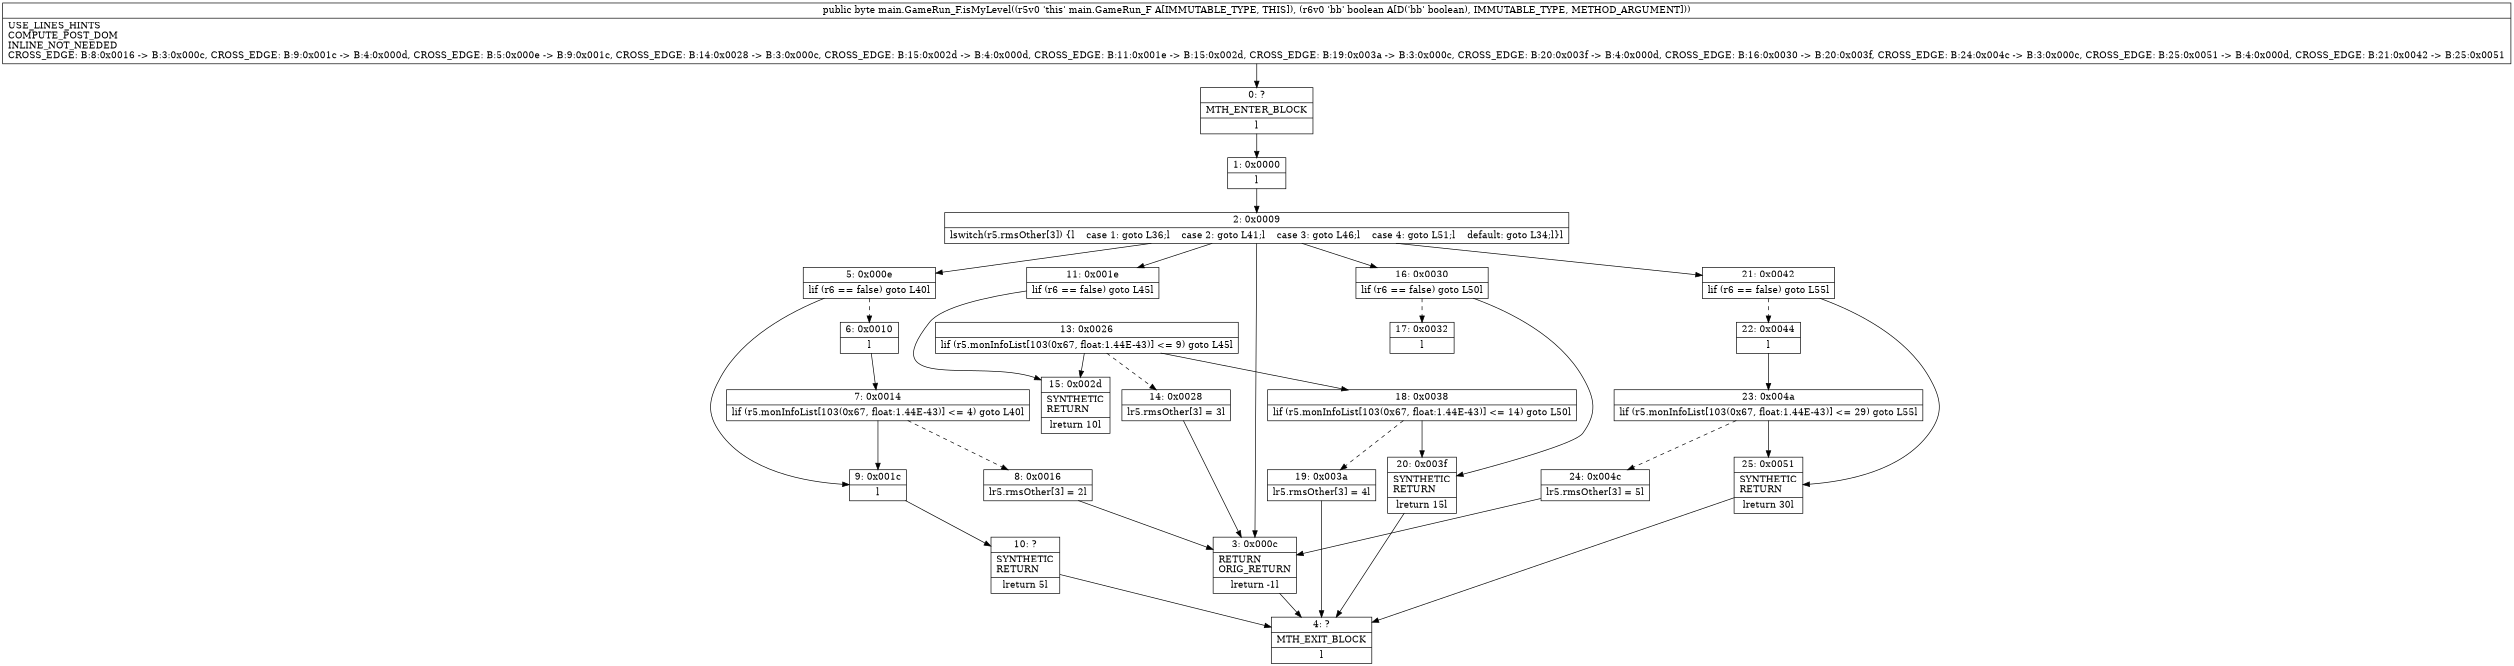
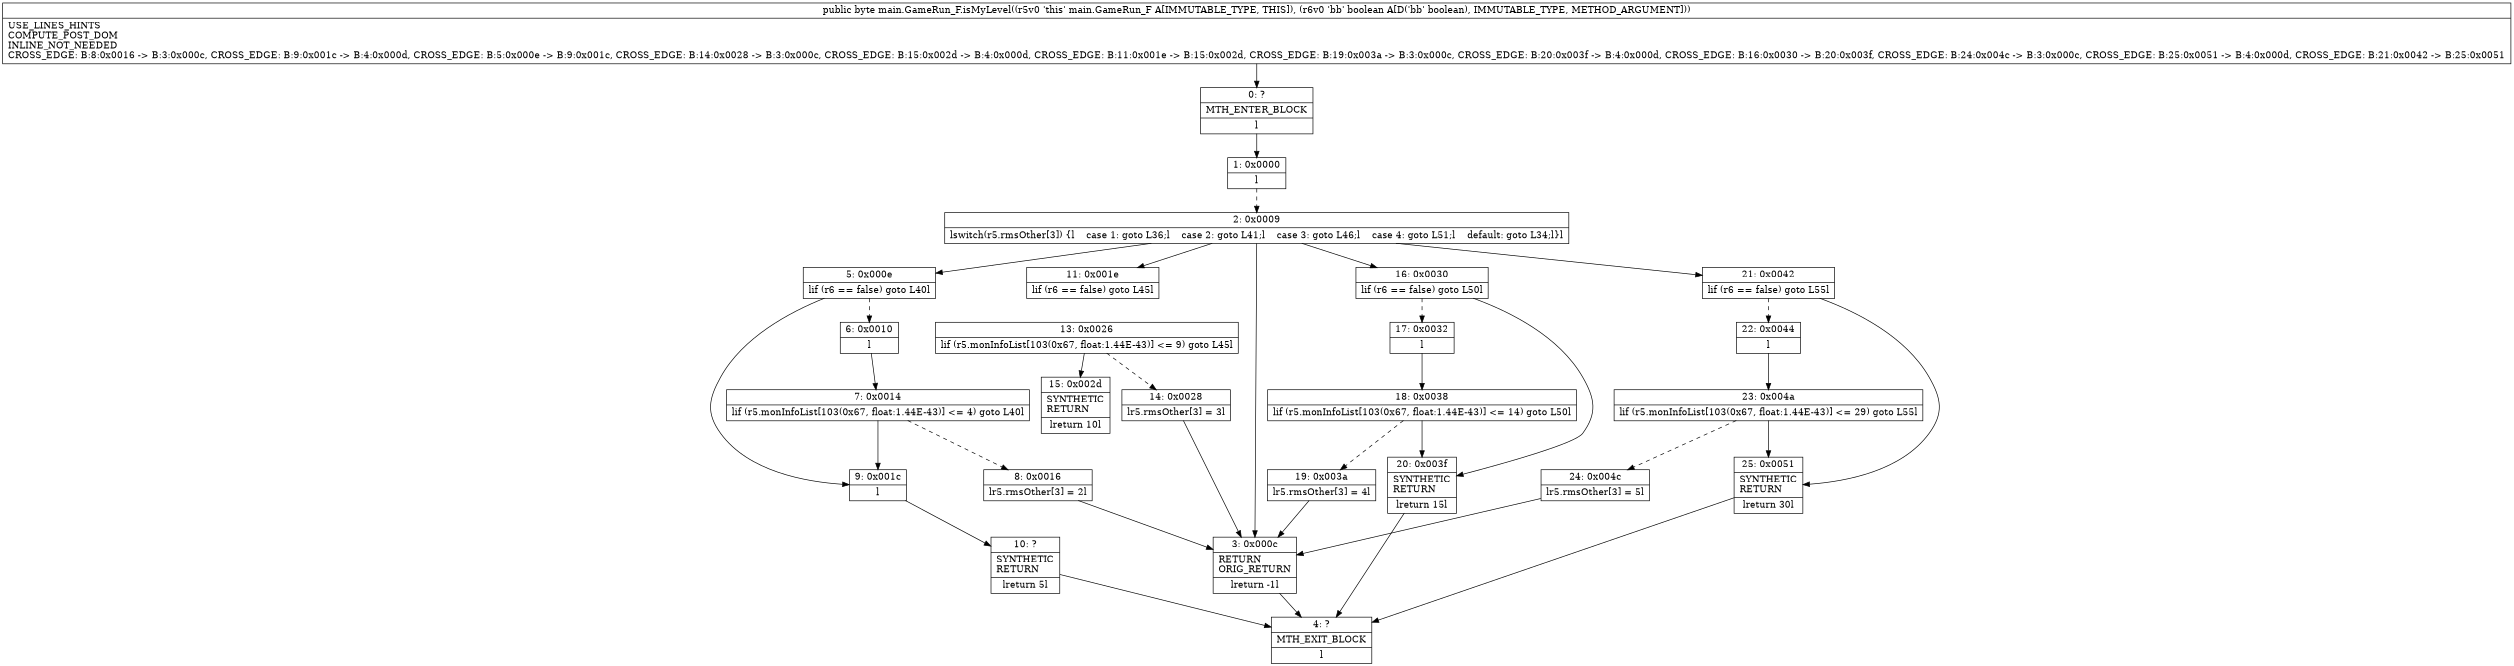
  digraph {
    node [shape=record]
    n1 [label="{0\:\ ?|MTH_ENTER_BLOCK\l|l}"]
    n2 [label="{1\:\ 0x0000|l}"]
    n3 [label="{2\:\ 0x0009|lswitch(r5.rmsOther[3]) \{l    case 1: goto L36;l    case 2: goto L41;l    case 3: goto L46;l    case 4: goto L51;l    default: goto L34;l\}l}"]
    n4 [label="{3\:\ 0x000c|RETURN\lORIG_RETURN\l|lreturn \-1l}"]
    n5 [label="{5\:\ 0x000e|lif (r6 == false) goto L40l}"]
    n6 [label="{11\:\ 0x001e|lif (r6 == false) goto L45l}"]
    n7 [label="{16\:\ 0x0030|lif (r6 == false) goto L50l}"]
    n8 [label="{21\:\ 0x0042|lif (r6 == false) goto L55l}"]
    n9 [label="{4\:\ ?|MTH_EXIT_BLOCK\l|l}"]
    n10 [label="{6\:\ 0x0010|l}"]
    n11 [label="{9\:\ 0x001c|l}"]
    n12 [label="{15\:\ 0x002d|SYNTHETIC\lRETURN\l|lreturn 10l}"]
    n13 [label="{17\:\ 0x0032|l}"]
    n14 [label="{20\:\ 0x003f|SYNTHETIC\lRETURN\l|lreturn 15l}"]
    n15 [label="{22\:\ 0x0044|l}"]
    n16 [label="{25\:\ 0x0051|SYNTHETIC\lRETURN\l|lreturn 30l}"]
    n17 [label="{7\:\ 0x0014|lif (r5.monInfoList[103(0x67, float:1.44E\-43)] \<= 4) goto L40l}"]
    n18 [label="{10\:\ ?|SYNTHETIC\lRETURN\l|lreturn 5l}"]
    n19 [label="{8\:\ 0x0016|lr5.rmsOther[3] = 2l}"]
    n20 [label="{13\:\ 0x0026|lif (r5.monInfoList[103(0x67, float:1.44E\-43)] \<= 9) goto L45l}"]
    n21 [label="{14\:\ 0x0028|lr5.rmsOther[3] = 3l}"]
    n22 [label="{18\:\ 0x0038|lif (r5.monInfoList[103(0x67, float:1.44E\-43)] \<= 14) goto L50l}"]
    n23 [label="{19\:\ 0x003a|lr5.rmsOther[3] = 4l}"]
    n24 [label="{23\:\ 0x004a|lif (r5.monInfoList[103(0x67, float:1.44E\-43)] \<= 29) goto L55l}"]
    n25 [label="{24\:\ 0x004c|lr5.rmsOther[3] = 5l}"]
    n26 [label="{public byte main.GameRun_F.isMyLevel((r5v0 'this' main.GameRun_F A[IMMUTABLE_TYPE, THIS]), (r6v0 'bb' boolean A[D('bb' boolean), IMMUTABLE_TYPE, METHOD_ARGUMENT]))  | USE_LINES_HINTS\lCOMPUTE_POST_DOM\lINLINE_NOT_NEEDED\lCROSS_EDGE: B:8:0x0016 \-\> B:3:0x000c, CROSS_EDGE: B:9:0x001c \-\> B:4:0x000d, CROSS_EDGE: B:5:0x000e \-\> B:9:0x001c, CROSS_EDGE: B:14:0x0028 \-\> B:3:0x000c, CROSS_EDGE: B:15:0x002d \-\> B:4:0x000d, CROSS_EDGE: B:11:0x001e \-\> B:15:0x002d, CROSS_EDGE: B:19:0x003a \-\> B:3:0x000c, CROSS_EDGE: B:20:0x003f \-\> B:4:0x000d, CROSS_EDGE: B:16:0x0030 \-\> B:20:0x003f, CROSS_EDGE: B:24:0x004c \-\> B:3:0x000c, CROSS_EDGE: B:25:0x0051 \-\> B:4:0x000d, CROSS_EDGE: B:21:0x0042 \-\> B:25:0x0051\l}"]
    n1 -> n2
-   n2 -> n3
+   n2 -> n3 [style=dashed]
    n3 -> n4
    n3 -> n5
    n3 -> n6
    n3 -> n7
    n3 -> n8
    n4 -> n9
    n5 -> n10 [style=dashed]
    n5 -> n11
-   n6 -> n12
    n7 -> n13 [style=dashed]
    n7 -> n14
    n8 -> n15 [style=dashed]
    n8 -> n16
    n10 -> n17
    n11 -> n18
-   n20 -> n22
+   n13 -> n22
    n14 -> n9
    n15 -> n24
    n16 -> n9
    n17 -> n11
    n17 -> n19 [style=dashed]
    n18 -> n9
    n19 -> n4
    n20 -> n12
    n20 -> n21 [style=dashed]
    n21 -> n4
    n22 -> n14
    n22 -> n23 [style=dashed]
-   n23 -> n9
+   n23 -> n4
    n24 -> n16
    n24 -> n25 [style=dashed]
    n25 -> n4
    n26 -> n1
  }
